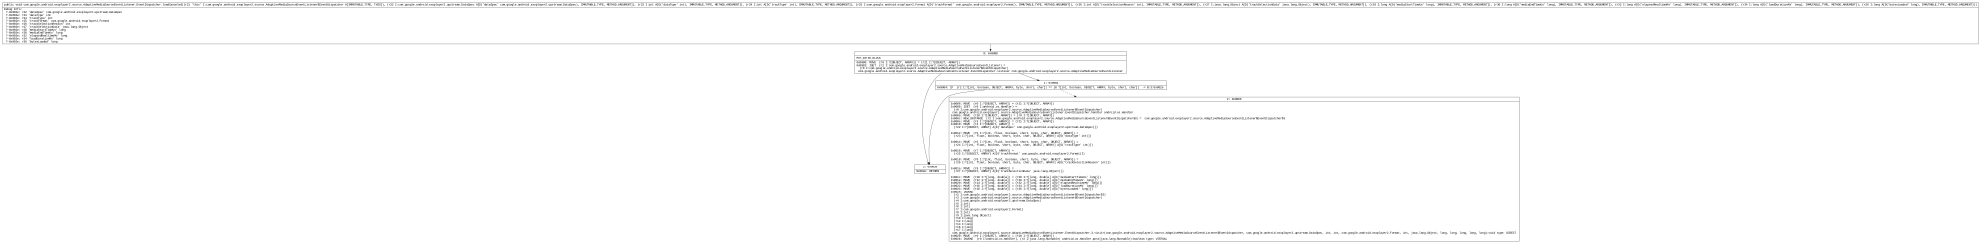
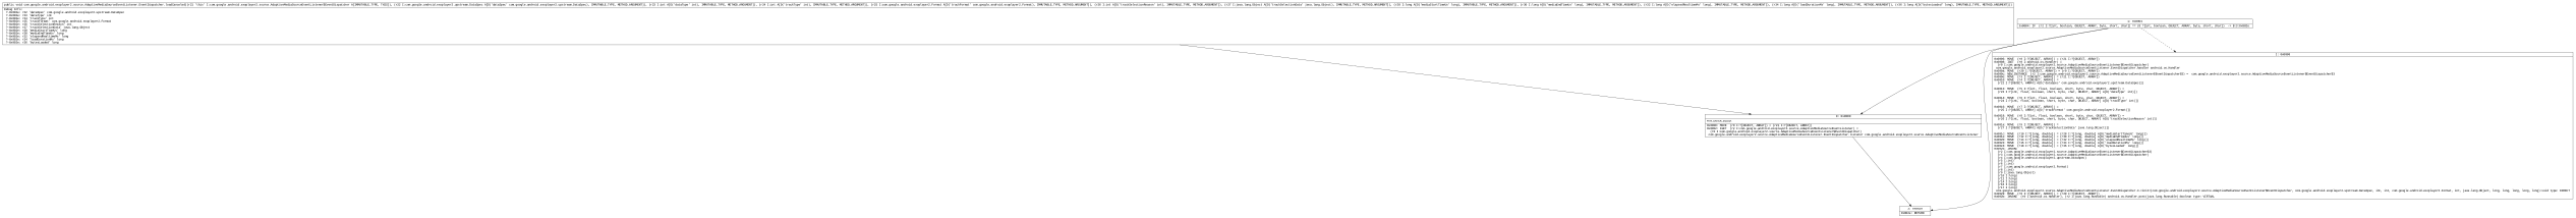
  digraph {
    fontname="Liberation Mono"
    node [fontname="Liberation Mono" shape=record]
    edge [fontname="Liberation Mono"]
    n1 [label="{0\:\ 0x0000|MTH_ENTER_BLOCK\l|0x0000: MOVE  (r0 I:?[OBJECT, ARRAY]) = (r21 I:?[OBJECT, ARRAY]) \l0x0002: IGET  (r2 I:com.google.android.exoplayer2.source.AdaptiveMediaSourceEventListener) = \l  (r0 I:com.google.android.exoplayer2.source.AdaptiveMediaSourceEventListener$EventDispatcher)\l com.google.android.exoplayer2.source.AdaptiveMediaSourceEventListener.EventDispatcher.listener com.google.android.exoplayer2.source.AdaptiveMediaSourceEventListener \l}"]
    n2 [label="{1\:\ 0x0004|0x0004: IF  (r2 I:?[int, boolean, OBJECT, ARRAY, byte, short, char]) == (0 ?[int, boolean, OBJECT, ARRAY, byte, short, char])  \-\> B:3:0x002e \l}"]
    n3 [label="{3\:\ 0x002e|0x002e: RETURN   \l}"]
    n4 [label="{2\:\ 0x0006|0x0006: MOVE  (r0 I:?[OBJECT, ARRAY]) = (r21 I:?[OBJECT, ARRAY]) \l0x0008: IGET  (r0 I:android.os.Handler) = \l  (r0 I:com.google.android.exoplayer2.source.AdaptiveMediaSourceEventListener$EventDispatcher)\l com.google.android.exoplayer2.source.AdaptiveMediaSourceEventListener.EventDispatcher.handler android.os.Handler \l0x000a: MOVE  (r20 I:?[OBJECT, ARRAY]) = (r0 I:?[OBJECT, ARRAY]) \l0x000c: NEW_INSTANCE  (r2 I:com.google.android.exoplayer2.source.AdaptiveMediaSourceEventListener$EventDispatcher$3) =  com.google.android.exoplayer2.source.AdaptiveMediaSourceEventListener$EventDispatcher$3 \l0x000e: MOVE  (r3 I:?[OBJECT, ARRAY]) = (r21 I:?[OBJECT, ARRAY]) \l0x0010: MOVE  (r4 I:?[OBJECT, ARRAY]) = \l  (r22 I:?[OBJECT, ARRAY] A[D('dataSpec' com.google.android.exoplayer2.upstream.DataSpec)])\l \l0x0012: MOVE  (r5 I:?[int, float, boolean, short, byte, char, OBJECT, ARRAY]) = \l  (r23 I:?[int, float, boolean, short, byte, char, OBJECT, ARRAY] A[D('dataType' int)])\l \l0x0014: MOVE  (r6 I:?[int, float, boolean, short, byte, char, OBJECT, ARRAY]) = \l  (r24 I:?[int, float, boolean, short, byte, char, OBJECT, ARRAY] A[D('trackType' int)])\l \l0x0016: MOVE  (r7 I:?[OBJECT, ARRAY]) = \l  (r25 I:?[OBJECT, ARRAY] A[D('trackFormat' com.google.android.exoplayer2.Format)])\l \l0x0018: MOVE  (r8 I:?[int, float, boolean, short, byte, char, OBJECT, ARRAY]) = \l  (r26 I:?[int, float, boolean, short, byte, char, OBJECT, ARRAY] A[D('trackSelectionReason' int)])\l \l0x001a: MOVE  (r9 I:?[OBJECT, ARRAY]) = \l  (r27 I:?[OBJECT, ARRAY] A[D('trackSelectionData' java.lang.Object)])\l \l0x001c: MOVE  (r10 I:?[long, double]) = (r28 I:?[long, double] A[D('mediaStartTimeUs' long)]) \l0x001e: MOVE  (r12 I:?[long, double]) = (r30 I:?[long, double] A[D('mediaEndTimeUs' long)]) \l0x0020: MOVE  (r14 I:?[long, double]) = (r32 I:?[long, double] A[D('elapsedRealtimeMs' long)]) \l0x0022: MOVE  (r16 I:?[long, double]) = (r34 I:?[long, double] A[D('loadDurationMs' long)]) \l0x0024: MOVE  (r18 I:?[long, double]) = (r36 I:?[long, double] A[D('bytesLoaded' long)]) \l0x0026: INVOKE  \l  (r2 I:com.google.android.exoplayer2.source.AdaptiveMediaSourceEventListener$EventDispatcher$3)\l  (r3 I:com.google.android.exoplayer2.source.AdaptiveMediaSourceEventListener$EventDispatcher)\l  (r4 I:com.google.android.exoplayer2.upstream.DataSpec)\l  (r5 I:int)\l  (r6 I:int)\l  (r7 I:com.google.android.exoplayer2.Format)\l  (r8 I:int)\l  (r9 I:java.lang.Object)\l  (r10 I:long)\l  (r12 I:long)\l  (r14 I:long)\l  (r16 I:long)\l  (r17 I:long)\l com.google.android.exoplayer2.source.AdaptiveMediaSourceEventListener.EventDispatcher.3.\<init\>(com.google.android.exoplayer2.source.AdaptiveMediaSourceEventListener$EventDispatcher, com.google.android.exoplayer2.upstream.DataSpec, int, int, com.google.android.exoplayer2.Format, int, java.lang.Object, long, long, long, long, long):void type: DIRECT \l0x0029: MOVE  (r0 I:?[OBJECT, ARRAY]) = (r20 I:?[OBJECT, ARRAY]) \l0x002b: INVOKE  (r0 I:android.os.Handler), (r2 I:java.lang.Runnable) android.os.Handler.post(java.lang.Runnable):boolean type: VIRTUAL \l}"]
    n5 [label="{public void com.google.android.exoplayer2.source.AdaptiveMediaSourceEventListener.EventDispatcher.loadCanceled((r21 'this' I:com.google.android.exoplayer2.source.AdaptiveMediaSourceEventListener$EventDispatcher A[IMMUTABLE_TYPE, THIS]), (r22 I:com.google.android.exoplayer2.upstream.DataSpec A[D('dataSpec' com.google.android.exoplayer2.upstream.DataSpec), IMMUTABLE_TYPE, METHOD_ARGUMENT]), (r23 I:int A[D('dataType' int), IMMUTABLE_TYPE, METHOD_ARGUMENT]), (r24 I:int A[D('trackType' int), IMMUTABLE_TYPE, METHOD_ARGUMENT]), (r25 I:com.google.android.exoplayer2.Format A[D('trackFormat' com.google.android.exoplayer2.Format), IMMUTABLE_TYPE, METHOD_ARGUMENT]), (r26 I:int A[D('trackSelectionReason' int), IMMUTABLE_TYPE, METHOD_ARGUMENT]), (r27 I:java.lang.Object A[D('trackSelectionData' java.lang.Object), IMMUTABLE_TYPE, METHOD_ARGUMENT]), (r28 I:long A[D('mediaStartTimeUs' long), IMMUTABLE_TYPE, METHOD_ARGUMENT]), (r30 I:long A[D('mediaEndTimeUs' long), IMMUTABLE_TYPE, METHOD_ARGUMENT]), (r32 I:long A[D('elapsedRealtimeMs' long), IMMUTABLE_TYPE, METHOD_ARGUMENT]), (r34 I:long A[D('loadDurationMs' long), IMMUTABLE_TYPE, METHOD_ARGUMENT]), (r36 I:long A[D('bytesLoaded' long), IMMUTABLE_TYPE, METHOD_ARGUMENT]))  | Debug Info:\l  ?\-0x002e: r22 'dataSpec' com.google.android.exoplayer2.upstream.DataSpec\l  ?\-0x002e: r23 'dataType' int\l  ?\-0x002e: r24 'trackType' int\l  ?\-0x002e: r25 'trackFormat' com.google.android.exoplayer2.Format\l  ?\-0x002e: r26 'trackSelectionReason' int\l  ?\-0x002e: r27 'trackSelectionData' java.lang.Object\l  ?\-0x002e: r28 'mediaStartTimeUs' long\l  ?\-0x002e: r30 'mediaEndTimeUs' long\l  ?\-0x002e: r32 'elapsedRealtimeMs' long\l  ?\-0x002e: r34 'loadDurationMs' long\l  ?\-0x002e: r36 'bytesLoaded' long\l}"]
-   n1 -> n2
+   n2 -> n1
    n1 -> n3
    n2 -> n3
    n2 -> n4 [style=dashed]
    n5 -> n1
  }
